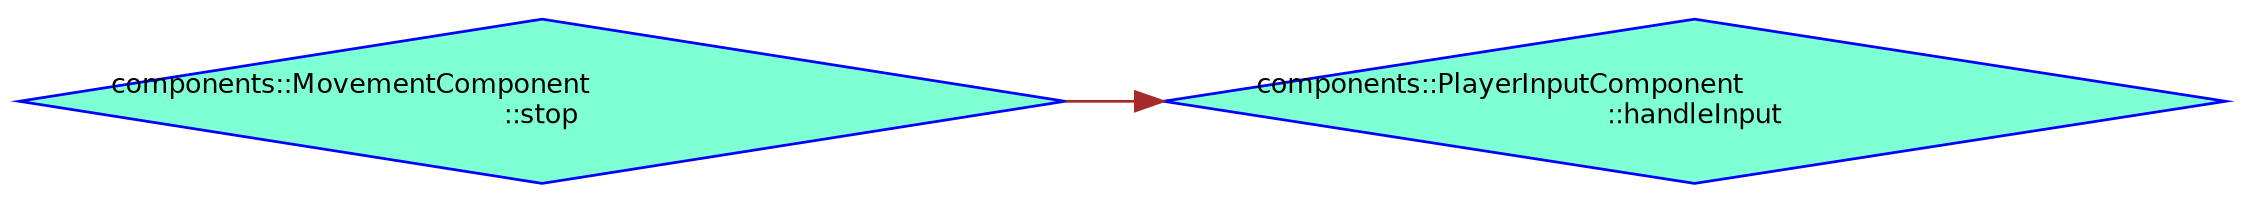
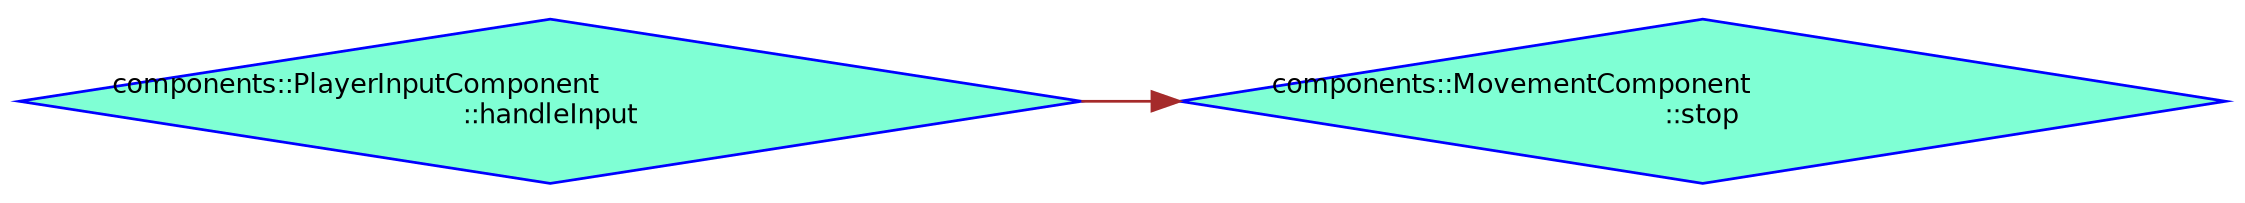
  digraph {
    rankdir=RL
    node [color=blue fillcolor=aquamarine fontname=Helvetica fontsize=10 shape=diamond style=filled]
    n1 [fontcolor=black height=0.2 label="components::MovementComponent\l::stop" width=0.4]
    n2 [height=0.2 label="components::PlayerInputComponent\l::handleInput" width=0.4]
-   n2 -> n1 [color=brown dir=back fontname=Helvetica fontsize=10 labelfontname=Helvetica labelfontsize=10 style=solid]
+   n1 -> n2 [color=brown dir=back fontname=Helvetica fontsize=10 labelfontname=Helvetica labelfontsize=10 style=solid]
  }
